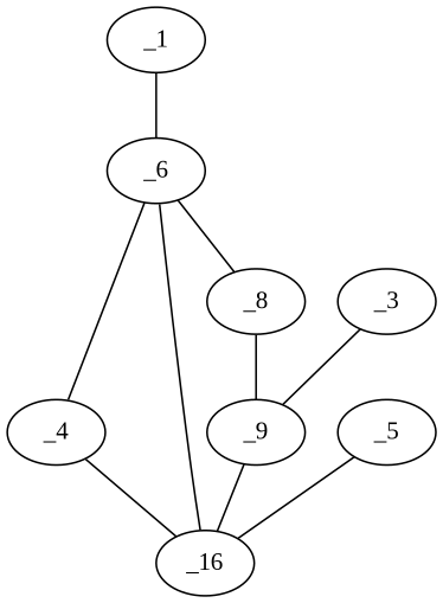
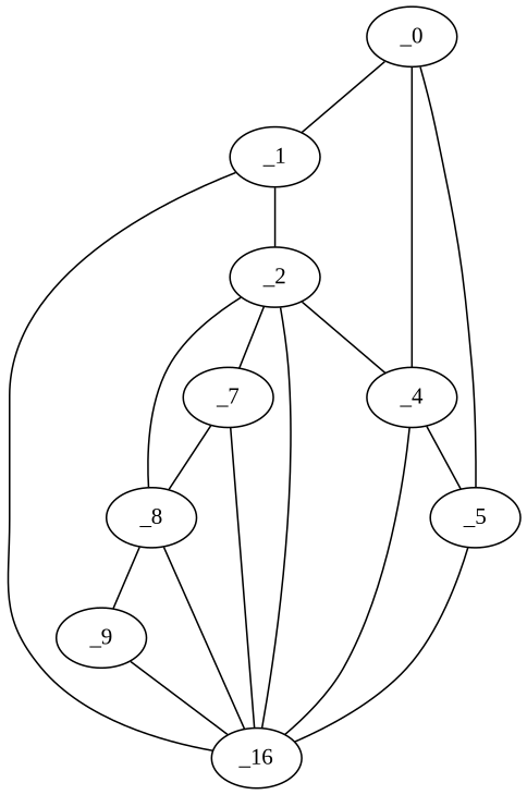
  graph {
    fontname="Liberation Serif"
    node [fontname="Liberation Serif" x=76]
    edge [fontname="Liberation Serif" valence=2]
+   _0 [x=54 y=35]
    _1 [x=56 y=55]
    _4 [x=74 y=52]
    _5 [x=75 y=34]
-   _6 [x=75 y=83]
+   _6 [x=75 y=83 label=_2]
    n6 [label=_16 x=79 y=77]
-   _3 [x=68 y=124]
    _9 [y=119]
+   _7 [y=96]
    _8 [y=102]
+   _0 -- _1 [valence=1]
+   _0 -- _4
+   _0 -- _5 [valence=1]
    _1 -- _6 [valence=1]
+   _1 -- n6
+   _4 -- _5
    _4 -- n6
    _5 -- n6 [valence=1]
    _6 -- _4
    _6 -- n6
+   _6 -- _7
    _6 -- _8
-   _3 -- _9 [valence=1]
    _9 -- n6 [valence=1]
+   _7 -- n6
+   _7 -- _8
+   _8 -- n6
    _8 -- _9
  }
